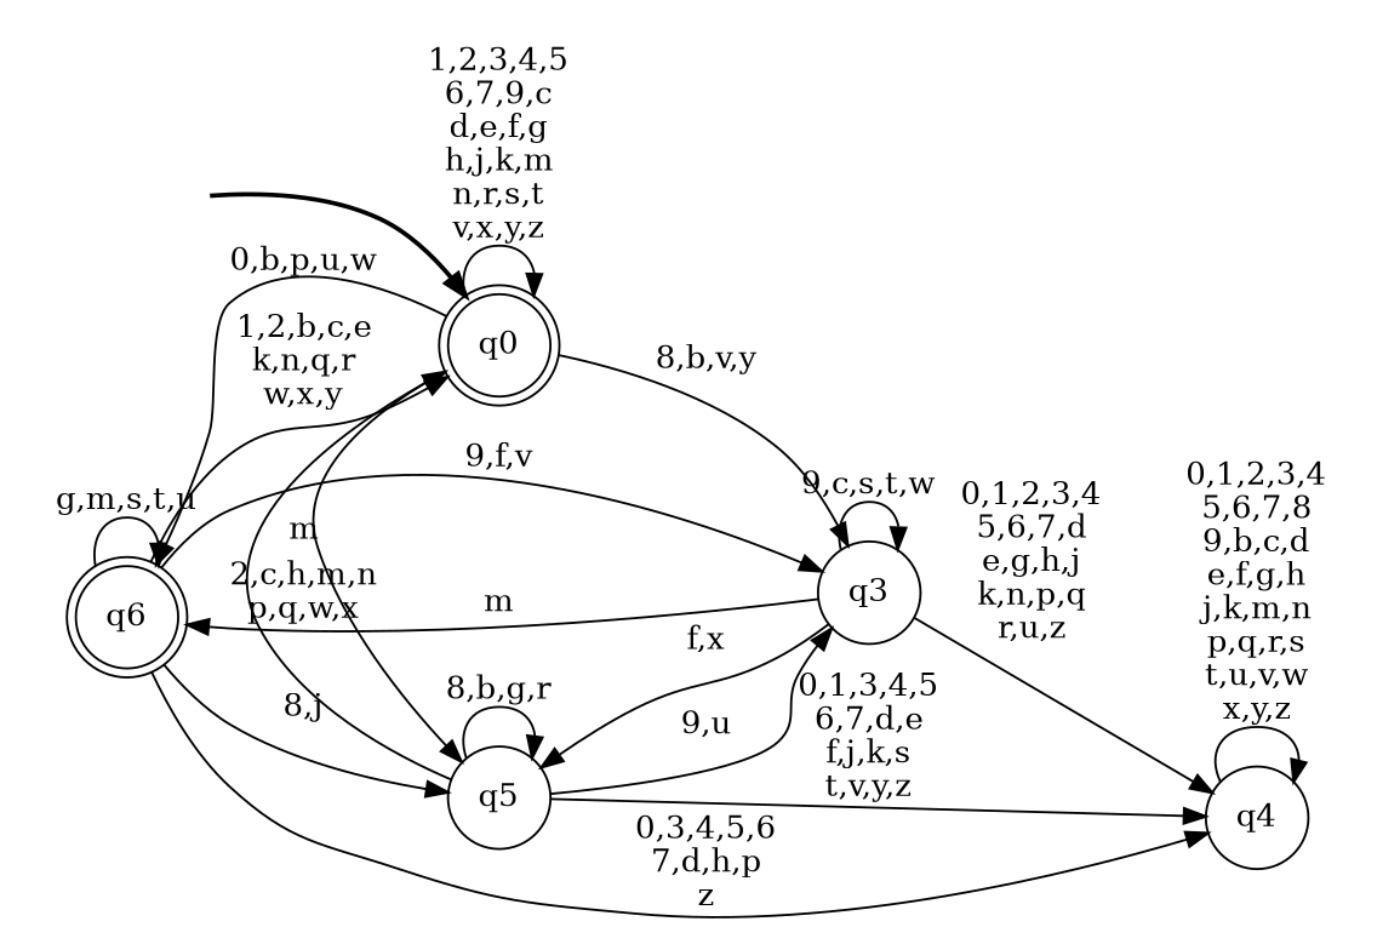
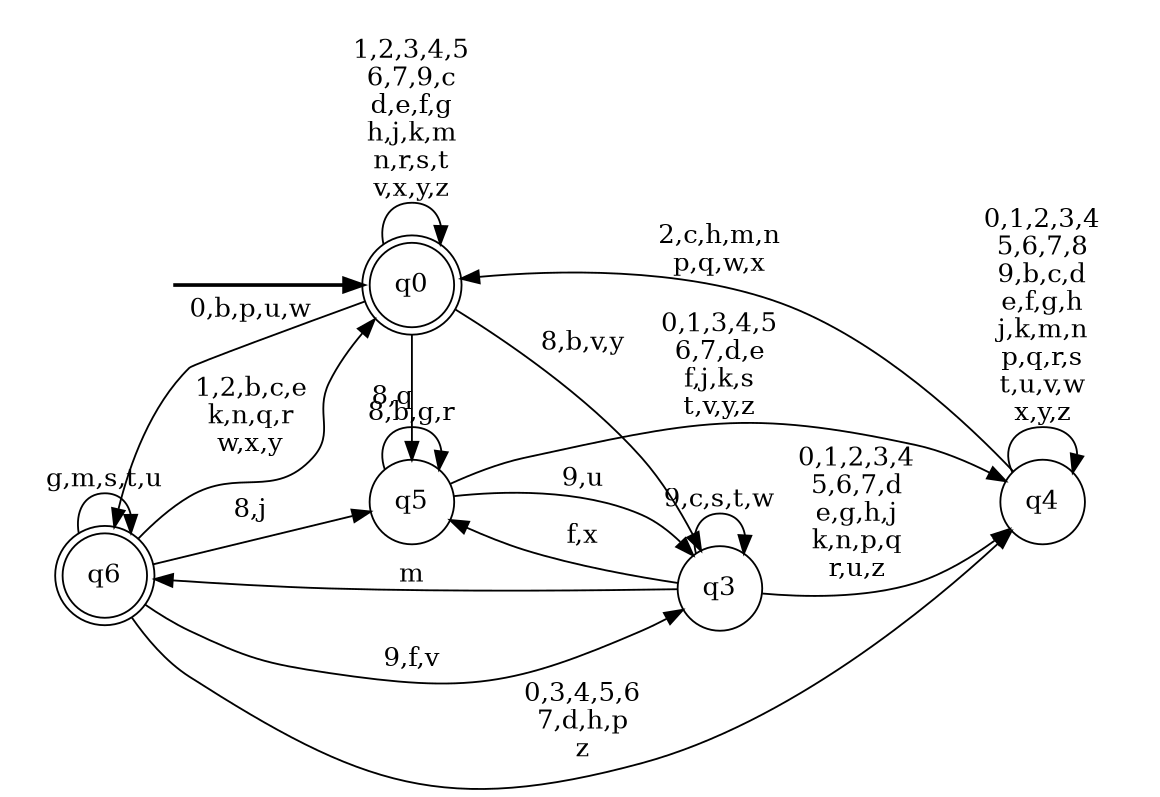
  digraph {
    rankdir=LR
    node [shape=circle style="rounded,filled" color=black fillcolor=white]
    __start0 [height=0 shape=none style=invis width=0 color="" fillcolor=""]
    n2 [label=q0 shape=doublecircle]
    n3 [label=q6 shape=doublecircle]
    n4 [label=q5 style=filled]
    n5 [label=q3]
    n6 [label=q4 style=filled]
    subgraph cluster_1 {
      nodesep=0.15
      ranksep=0.15
      style=invis
      __start0
      n2
    }
    __start0 -> n2 [penwidth=2]
    n2 -> n2 [label="1,2,3,4,5\n6,7,9,c\nd,e,f,g\nh,j,k,m\nn,r,s,t\nv,x,y,z"]
    n2 -> n3 [label="0,b,p,u,w"]
-   n2 -> n4 [label=m]
+   n2 -> n4 [label="8,q"]
    n2 -> n5 [label="8,b,v,y"]
    n3 -> n2 [label="1,2,b,c,e\nk,n,q,r\nw,x,y"]
    n3 -> n3 [label="g,m,s,t,u"]
    n3 -> n4 [label="8,j"]
    n3 -> n5 [label="9,f,v"]
    n3 -> n6 [label="0,3,4,5,6\n7,d,h,p\nz"]
-   n4 -> n2 [label="2,c,h,m,n\np,q,w,x"]
+   n6 -> n2 [label="2,c,h,m,n\np,q,w,x"]
    n4 -> n4 [label="8,b,g,r"]
    n4 -> n5 [label="9,u"]
    n4 -> n6 [label="0,1,3,4,5\n6,7,d,e\nf,j,k,s\nt,v,y,z"]
    n5 -> n3 [label=m]
    n5 -> n4 [label="f,x"]
    n5 -> n5 [label="9,c,s,t,w"]
    n5 -> n6 [label="0,1,2,3,4\n5,6,7,d\ne,g,h,j\nk,n,p,q\nr,u,z"]
    n6 -> n6 [label="0,1,2,3,4\n5,6,7,8\n9,b,c,d\ne,f,g,h\nj,k,m,n\np,q,r,s\nt,u,v,w\nx,y,z"]
  }
